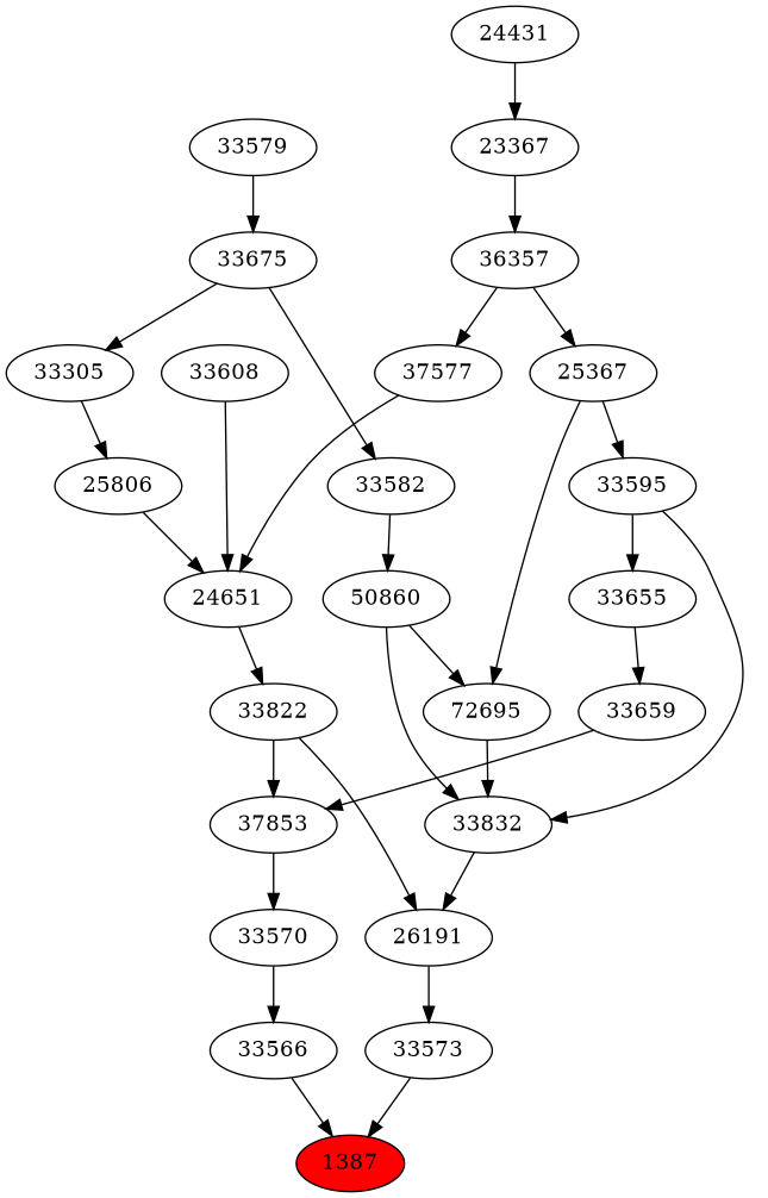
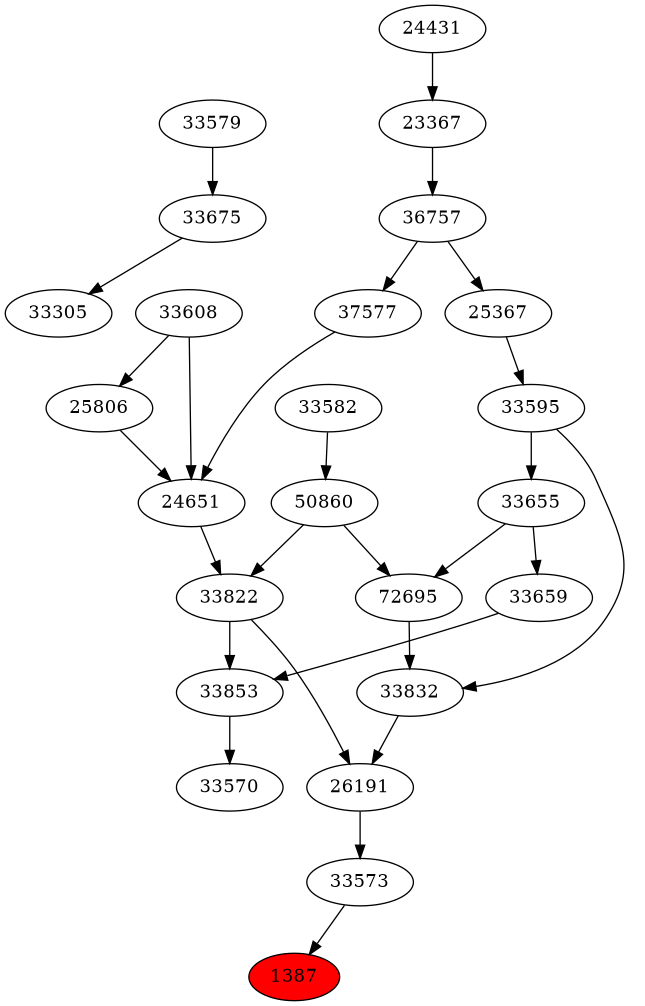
  strict digraph {
    n1 [fillcolor=red label=1387 style=filled]
-   n2 [label=33566]
    n3 [label=33573]
    n4 [label=33570]
    n5 [label=26191]
-   n6 [label=37853]
+   n6 [label=33853]
    n7 [label=33822]
    n8 [label=33659]
    n9 [label=24651]
    n10 [label=50860]
    n11 [label=72695]
    n12 [label=33832]
    n13 [label=33655]
    n14 [label=25806]
    n15 [label=33608]
    n16 [label=37577]
    n17 [label=33582]
    n18 [label=33595]
    n19 [label=33305]
-   n20 [label=36357]
+   n20 [label=36757]
    n21 [label=25367]
    n22 [label=33675]
    n23 [label=33579]
    n24 [label=23367]
    n25 [label=24431]
-   n2 -> n1
    n3 -> n1
-   n4 -> n2
    n5 -> n3
    n6 -> n4
    n7 -> n5
    n7 -> n6
    n8 -> n6
    n9 -> n7
-   n10 -> n12
+   n10 -> n7
    n10 -> n11
    n11 -> n12
    n12 -> n5
    n13 -> n8
    n14 -> n9
    n15 -> n9
    n16 -> n9
    n17 -> n10
    n18 -> n12
    n18 -> n13
-   n19 -> n14
+   n15 -> n14
    n20 -> n16
    n20 -> n21
-   n21 -> n11
+   n13 -> n11
    n21 -> n18
-   n22 -> n17
    n22 -> n19
    n23 -> n22
    n24 -> n20
    n25 -> n24
  }
